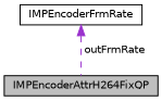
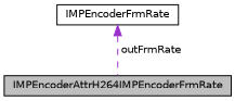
  digraph {
    node [color=black fontname=Helvetica fontsize=10 shape=record style=filled]
-   n1 [fillcolor=grey75 fontcolor=black height=0.2 label=IMPEncoderAttrH264FixQP width=0.4]
+   n1 [fillcolor=grey75 fontcolor=black height=0.2 label=IMPEncoderAttrH264IMPEncoderFrmRate width=0.4]
    n2 [fillcolor=white height=0.2 label=IMPEncoderFrmRate width=0.4]
    n2 -> n1 [color=darkorchid3 dir=back fontname=Helvetica fontsize=10 label=" outFrmRate" labelfontname=Helvetica labelfontsize=10 style=dashed]
  }
